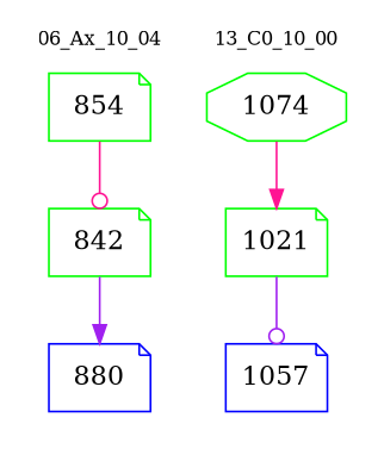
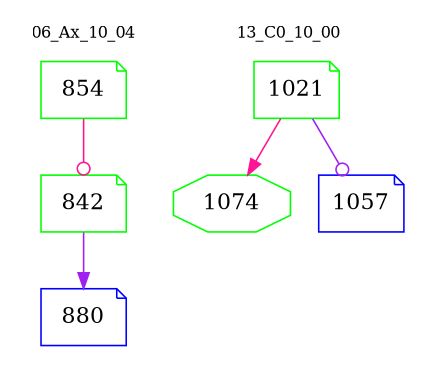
  digraph {
    node [color=green shape=note]
    edge [arrowhead=odot color=deeppink]
    n1 [label=854]
    n2 [label=842]
    n3 [color=blue label=880]
    n4 [label=1074 shape=octagon]
    n5 [label=1021]
    n6 [color=blue label=1057]
    subgraph cluster_1 {
      color=white
      fontsize=10
      label="06_Ax_10_04"
      n1
      n2
      n3
    }
    subgraph cluster_2 {
      color=white
      fontsize=10
      label="13_C0_10_00"
      n4
      n5
      n6
    }
    n1 -> n2
    n2 -> n3 [arrowhead=normal color=purple]
-   n4 -> n5 [arrowhead=normal]
+   n5 -> n4 [arrowhead=normal]
    n5 -> n6 [color=purple]
  }
